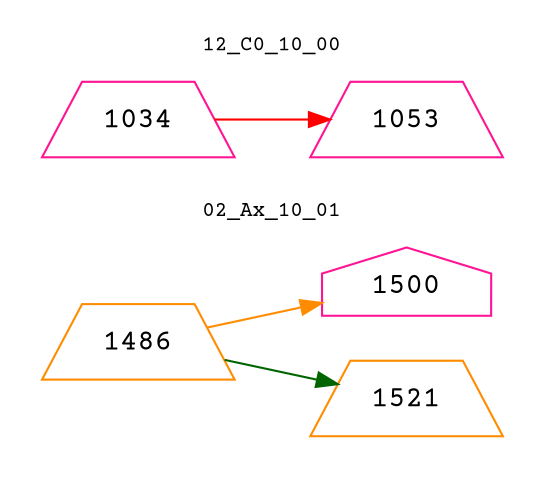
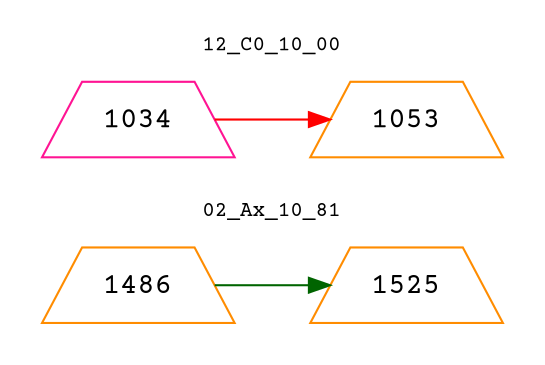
  digraph {
    fontname="Courier Prime"
    rankdir=LR
    node [color=darkorange fontname="Courier Prime" shape=trapezium]
    edge [arrowhead=normal fontname="Courier Prime"]
    n1 [label=1486]
-   n2 [label=1521]
-   n3 [color=deeppink label=1500 shape=house]
+   n2 [label=1525]
    n4 [color=deeppink label=1034]
-   n5 [color=deeppink label=1053]
+   n5 [label=1053]
    subgraph cluster_1 {
      color=white
      fontsize=10
-     label="02_Ax_10_01"
+     label="02_Ax_10_81"
      n1
      n2
-     n3
    }
    subgraph cluster_2 {
      color=white
      fontsize=10
      label="12_C0_10_00"
      n4
      n5
    }
    n1 -> n2 [color=darkgreen]
-   n1 -> n3 [color=darkorange]
    n4 -> n5 [color=red]
  }
